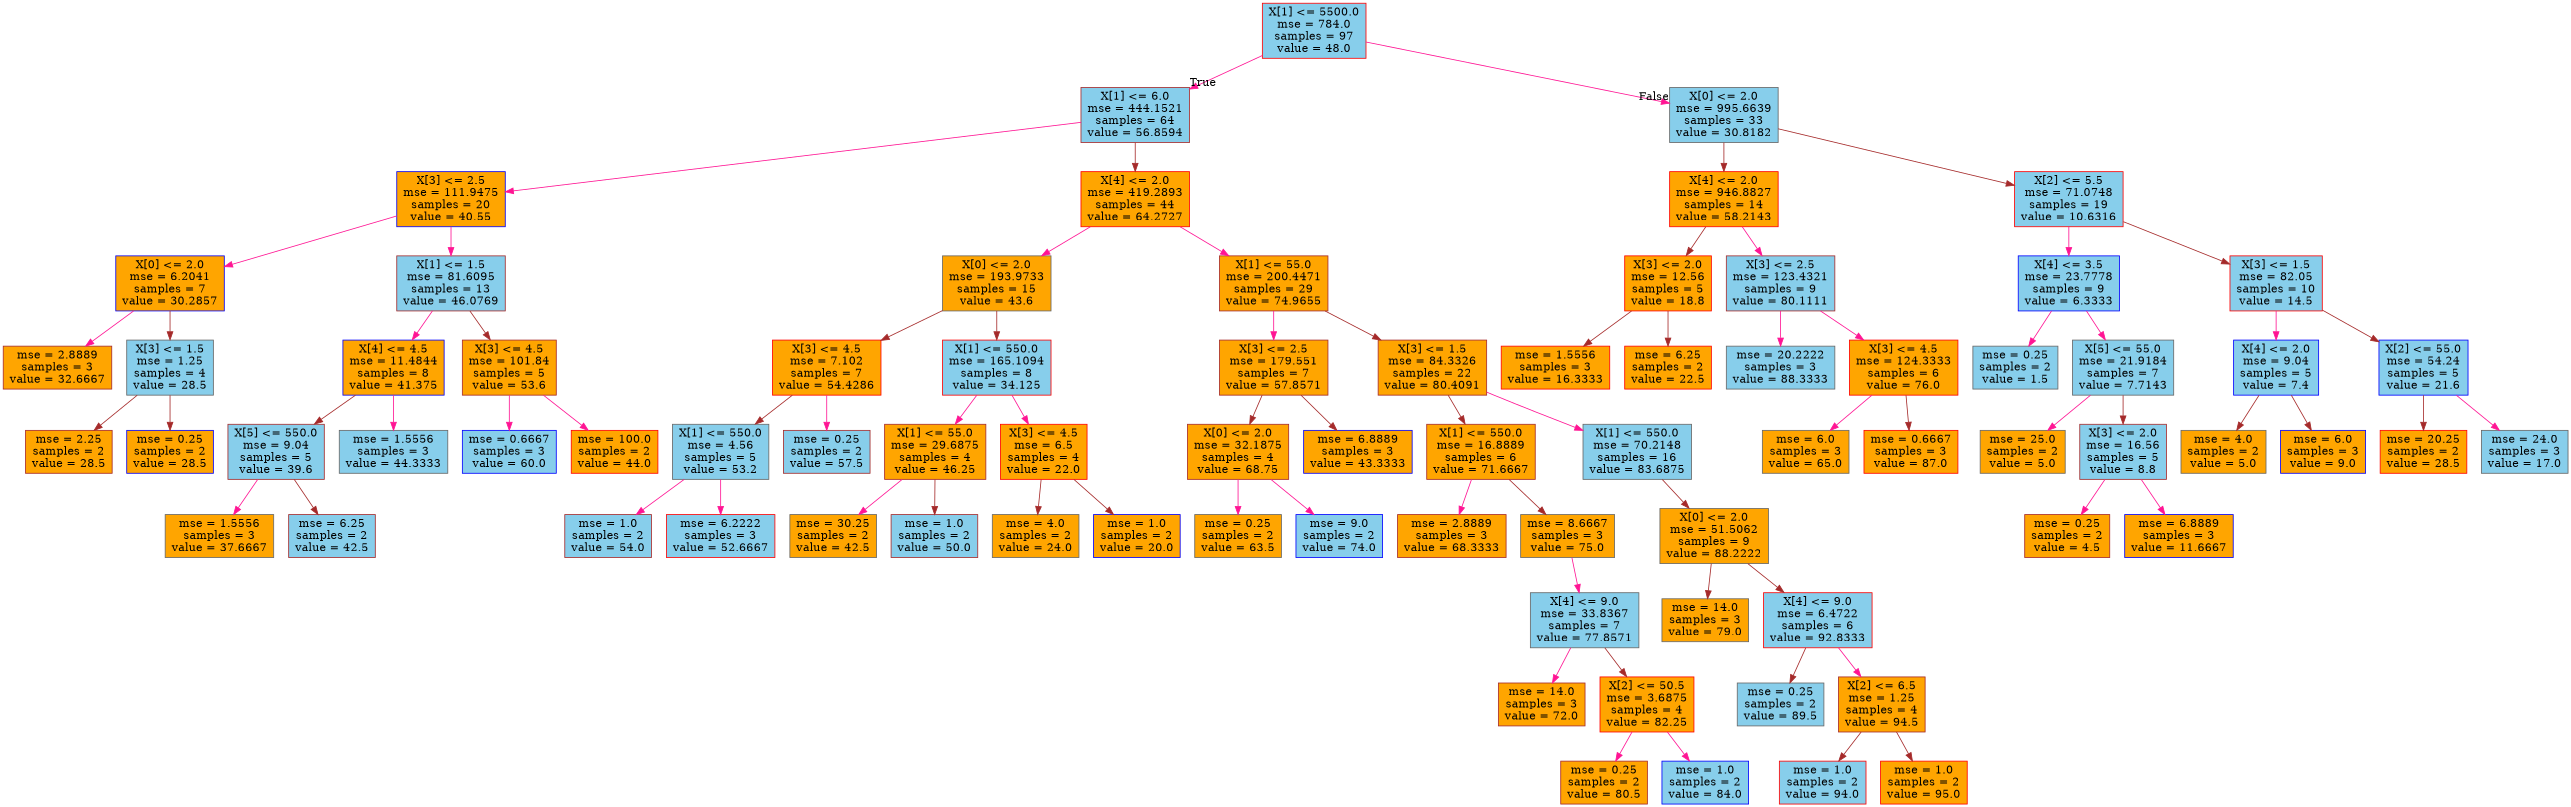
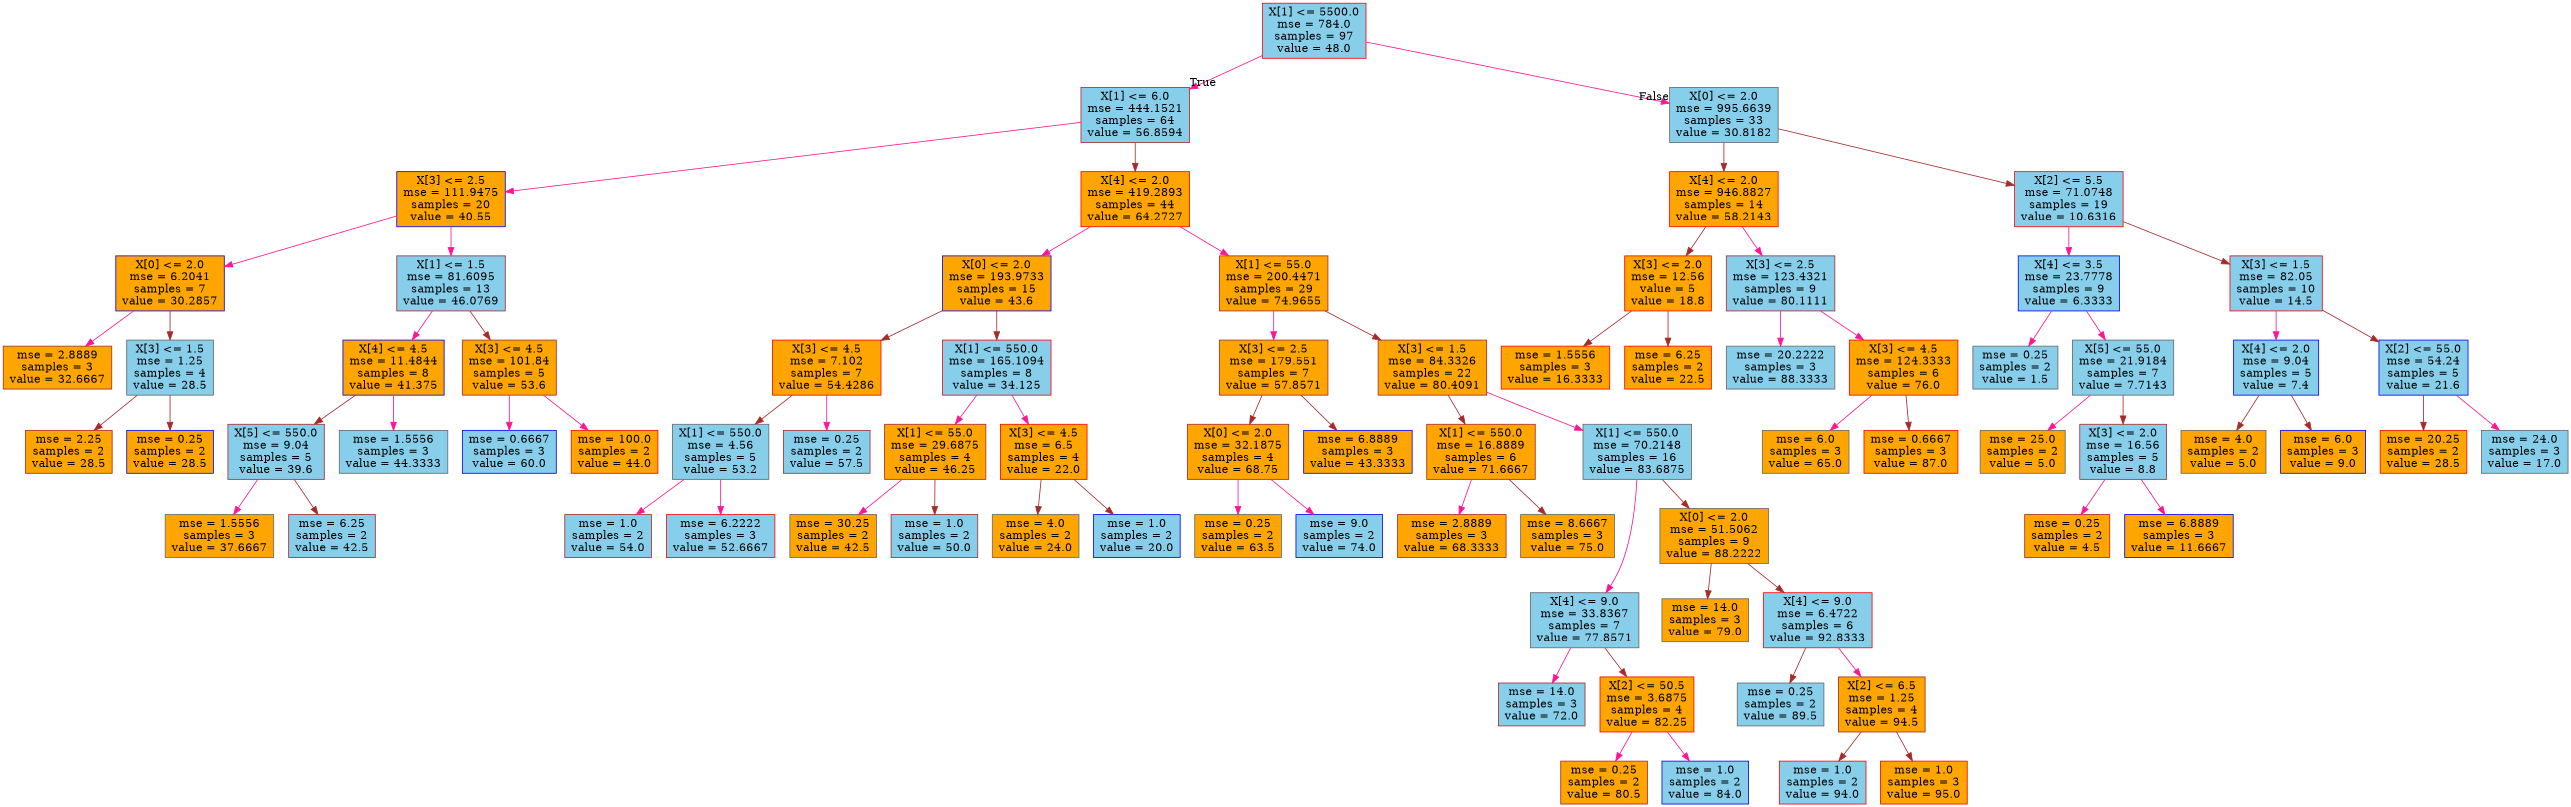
  digraph {
    node [color=brown fillcolor=orange shape=box style=filled]
    edge [color=deeppink]
    n1 [color=red fillcolor=skyblue label="X[1] <= 5500.0\nmse = 784.0\nsamples = 97\nvalue = 48.0"]
    n2 [fillcolor=skyblue label="X[1] <= 6.0\nmse = 444.1521\nsamples = 64\nvalue = 56.8594"]
    n3 [color=gray40 fillcolor=skyblue label="X[0] <= 2.0\nmse = 995.6639\nsamples = 33\nvalue = 30.8182"]
    n4 [color=blue label="X[3] <= 2.5\nmse = 111.9475\nsamples = 20\nvalue = 40.55"]
    n5 [color=red label="X[4] <= 2.0\nmse = 419.2893\nsamples = 44\nvalue = 64.2727"]
    n6 [color=red label="X[4] <= 2.0\nmse = 946.8827\nsamples = 14\nvalue = 58.2143"]
    n7 [color=red fillcolor=skyblue label="X[2] <= 5.5\nmse = 71.0748\nsamples = 19\nvalue = 10.6316"]
    n8 [color=blue label="X[0] <= 2.0\nmse = 6.2041\nsamples = 7\nvalue = 30.2857"]
    n9 [fillcolor=skyblue label="X[1] <= 1.5\nmse = 81.6095\nsamples = 13\nvalue = 46.0769"]
-   n10 [color=gray40 label="X[0] <= 2.0\nmse = 193.9733\nsamples = 15\nvalue = 43.6"]
+   n10 [color=blue label="X[0] <= 2.0\nmse = 193.9733\nsamples = 15\nvalue = 43.6"]
    n11 [label="X[1] <= 55.0\nmse = 200.4471\nsamples = 29\nvalue = 74.9655"]
    n12 [label="mse = 2.8889\nsamples = 3\nvalue = 32.6667"]
    n13 [color=gray40 fillcolor=skyblue label="X[3] <= 1.5\nmse = 1.25\nsamples = 4\nvalue = 28.5"]
    n14 [color=blue label="X[4] <= 4.5\nmse = 11.4844\nsamples = 8\nvalue = 41.375"]
    n15 [label="X[3] <= 4.5\nmse = 101.84\nsamples = 5\nvalue = 53.6"]
    n16 [label="mse = 2.25\nsamples = 2\nvalue = 28.5"]
    n17 [color=blue label="mse = 0.25\nsamples = 2\nvalue = 28.5"]
    n18 [fillcolor=skyblue label="X[5] <= 550.0\nmse = 9.04\nsamples = 5\nvalue = 39.6"]
    n19 [color=gray40 fillcolor=skyblue label="mse = 1.5556\nsamples = 3\nvalue = 44.3333"]
    n20 [color=blue fillcolor=skyblue label="mse = 0.6667\nsamples = 3\nvalue = 60.0"]
    n21 [color=red label="mse = 100.0\nsamples = 2\nvalue = 44.0"]
    n22 [color=gray40 label="mse = 1.5556\nsamples = 3\nvalue = 37.6667"]
    n23 [fillcolor=skyblue label="mse = 6.25\nsamples = 2\nvalue = 42.5"]
    n24 [color=red label="X[3] <= 4.5\nmse = 7.102\nsamples = 7\nvalue = 54.4286"]
    n25 [color=red fillcolor=skyblue label="X[1] <= 550.0\nmse = 165.1094\nsamples = 8\nvalue = 34.125"]
    n26 [label="X[3] <= 2.5\nmse = 179.551\nsamples = 7\nvalue = 57.8571"]
    n27 [label="X[3] <= 1.5\nmse = 84.3326\nsamples = 22\nvalue = 80.4091"]
    n28 [color=gray40 fillcolor=skyblue label="X[1] <= 550.0\nmse = 4.56\nsamples = 5\nvalue = 53.2"]
    n29 [fillcolor=skyblue label="mse = 0.25\nsamples = 2\nvalue = 57.5"]
    n30 [label="X[1] <= 55.0\nmse = 29.6875\nsamples = 4\nvalue = 46.25"]
    n31 [color=red label="X[3] <= 4.5\nmse = 6.5\nsamples = 4\nvalue = 22.0"]
    n32 [fillcolor=skyblue label="mse = 1.0\nsamples = 2\nvalue = 54.0"]
    n33 [color=red fillcolor=skyblue label="mse = 6.2222\nsamples = 3\nvalue = 52.6667"]
    n34 [color=gray40 label="mse = 30.25\nsamples = 2\nvalue = 42.5"]
    n35 [fillcolor=skyblue label="mse = 1.0\nsamples = 2\nvalue = 50.0"]
    n36 [color=gray40 label="mse = 4.0\nsamples = 2\nvalue = 24.0"]
-   n37 [color=blue label="mse = 1.0\nsamples = 2\nvalue = 20.0"]
+   n37 [color=blue fillcolor=skyblue label="mse = 1.0\nsamples = 2\nvalue = 20.0"]
    n38 [label="X[0] <= 2.0\nmse = 32.1875\nsamples = 4\nvalue = 68.75"]
    n39 [color=blue label="mse = 6.8889\nsamples = 3\nvalue = 43.3333"]
    n40 [label="X[1] <= 550.0\nmse = 16.8889\nsamples = 6\nvalue = 71.6667"]
    n41 [color=gray40 fillcolor=skyblue label="X[1] <= 550.0\nmse = 70.2148\nsamples = 16\nvalue = 83.6875"]
    n42 [color=gray40 label="mse = 0.25\nsamples = 2\nvalue = 63.5"]
    n43 [color=blue fillcolor=skyblue label="mse = 9.0\nsamples = 2\nvalue = 74.0"]
    n44 [label="mse = 2.8889\nsamples = 3\nvalue = 68.3333"]
    n45 [color=gray40 label="mse = 8.6667\nsamples = 3\nvalue = 75.0"]
    n46 [color=gray40 fillcolor=skyblue label="X[4] <= 9.0\nmse = 33.8367\nsamples = 7\nvalue = 77.8571"]
    n47 [color=gray40 label="X[0] <= 2.0\nmse = 51.5062\nsamples = 9\nvalue = 88.2222"]
-   n48 [label="mse = 14.0\nsamples = 3\nvalue = 72.0"]
+   n48 [fillcolor=skyblue label="mse = 14.0\nsamples = 3\nvalue = 72.0"]
    n49 [color=red label="X[2] <= 50.5\nmse = 3.6875\nsamples = 4\nvalue = 82.25"]
    n50 [color=gray40 label="mse = 14.0\nsamples = 3\nvalue = 79.0"]
    n51 [color=red fillcolor=skyblue label="X[4] <= 9.0\nmse = 6.4722\nsamples = 6\nvalue = 92.8333"]
    n52 [label="mse = 0.25\nsamples = 2\nvalue = 80.5"]
    n53 [color=blue fillcolor=skyblue label="mse = 1.0\nsamples = 2\nvalue = 84.0"]
    n54 [color=gray40 fillcolor=skyblue label="mse = 0.25\nsamples = 2\nvalue = 89.5"]
    n55 [label="X[2] <= 6.5\nmse = 1.25\nsamples = 4\nvalue = 94.5"]
    n56 [color=red fillcolor=skyblue label="mse = 1.0\nsamples = 2\nvalue = 94.0"]
-   n57 [color=red label="mse = 1.0\nsamples = 2\nvalue = 95.0"]
-   n58 [color=red label="X[3] <= 2.0\nmse = 12.56\nsamples = 5\nvalue = 18.8"]
+   n57 [color=red label="mse = 1.0\nsamples = 3\nvalue = 95.0"]
+   n58 [color=red label="X[3] <= 2.0\nmse = 12.56\nvalue = 5\nvalue = 18.8"]
    n59 [fillcolor=skyblue label="X[3] <= 2.5\nmse = 123.4321\nsamples = 9\nvalue = 80.1111"]
    n60 [color=blue fillcolor=skyblue label="X[4] <= 3.5\nmse = 23.7778\nsamples = 9\nvalue = 6.3333"]
    n61 [color=red fillcolor=skyblue label="X[3] <= 1.5\nmse = 82.05\nsamples = 10\nvalue = 14.5"]
    n62 [color=red label="mse = 1.5556\nsamples = 3\nvalue = 16.3333"]
    n63 [color=red label="mse = 6.25\nsamples = 2\nvalue = 22.5"]
    n64 [color=gray40 fillcolor=skyblue label="mse = 20.2222\nsamples = 3\nvalue = 88.3333"]
    n65 [color=red label="X[3] <= 4.5\nmse = 124.3333\nsamples = 6\nvalue = 76.0"]
    n66 [color=gray40 label="mse = 6.0\nsamples = 3\nvalue = 65.0"]
    n67 [color=red label="mse = 0.6667\nsamples = 3\nvalue = 87.0"]
    n68 [color=gray40 fillcolor=skyblue label="mse = 0.25\nsamples = 2\nvalue = 1.5"]
    n69 [color=gray40 fillcolor=skyblue label="X[5] <= 55.0\nmse = 21.9184\nsamples = 7\nvalue = 7.7143"]
    n70 [color=blue fillcolor=skyblue label="X[4] <= 2.0\nmse = 9.04\nsamples = 5\nvalue = 7.4"]
    n71 [color=blue fillcolor=skyblue label="X[2] <= 55.0\nmse = 54.24\nsamples = 5\nvalue = 21.6"]
    n72 [color=gray40 label="mse = 25.0\nsamples = 2\nvalue = 5.0"]
    n73 [fillcolor=skyblue label="X[3] <= 2.0\nmse = 16.56\nsamples = 5\nvalue = 8.8"]
    n74 [label="mse = 0.25\nsamples = 2\nvalue = 4.5"]
    n75 [color=blue label="mse = 6.8889\nsamples = 3\nvalue = 11.6667"]
    n76 [color=gray40 label="mse = 4.0\nsamples = 2\nvalue = 5.0"]
    n77 [color=blue label="mse = 6.0\nsamples = 3\nvalue = 9.0"]
    n78 [color=red label="mse = 20.25\nsamples = 2\nvalue = 28.5"]
    n79 [color=gray40 fillcolor=skyblue label="mse = 24.0\nsamples = 3\nvalue = 17.0"]
    n1 -> n2 [headlabel=True labelangle=45 labeldistance=2.5]
    n1 -> n3 [headlabel=False labelangle=-45 labeldistance=2.5]
    n2 -> n4
    n2 -> n5 [color=brown]
    n3 -> n6 [color=brown]
    n3 -> n7 [color=brown]
    n4 -> n8
    n4 -> n9
    n5 -> n10
    n5 -> n11
    n6 -> n58 [color=brown]
    n6 -> n59
    n7 -> n60
    n7 -> n61 [color=brown]
    n8 -> n12
    n8 -> n13 [color=brown]
    n9 -> n14
    n9 -> n15 [color=brown]
    n10 -> n24 [color=brown]
    n10 -> n25 [color=brown]
    n11 -> n26
    n11 -> n27 [color=brown]
    n13 -> n16 [color=brown]
    n13 -> n17 [color=brown]
    n14 -> n18 [color=brown]
    n14 -> n19
    n15 -> n20
    n15 -> n21
    n18 -> n22
    n18 -> n23 [color=brown]
    n24 -> n28 [color=brown]
    n24 -> n29
    n25 -> n30
    n25 -> n31
    n26 -> n38 [color=brown]
    n26 -> n39 [color=brown]
    n27 -> n40 [color=brown]
    n27 -> n41
    n28 -> n32
    n28 -> n33
    n30 -> n34
    n30 -> n35 [color=brown]
    n31 -> n36 [color=brown]
    n31 -> n37 [color=brown]
    n38 -> n42
    n38 -> n43
    n40 -> n44
    n40 -> n45 [color=brown]
-   n45 -> n46
+   n41 -> n46
    n41 -> n47 [color=brown]
    n46 -> n48
    n46 -> n49 [color=brown]
    n47 -> n50 [color=brown]
    n47 -> n51 [color=brown]
    n49 -> n52
    n49 -> n53
    n51 -> n54 [color=brown]
    n51 -> n55
    n55 -> n56 [color=brown]
    n55 -> n57 [color=brown]
    n58 -> n62 [color=brown]
    n58 -> n63 [color=brown]
    n59 -> n64
    n59 -> n65
    n60 -> n68
    n60 -> n69
    n61 -> n70
    n61 -> n71 [color=brown]
    n65 -> n66
    n65 -> n67 [color=brown]
    n69 -> n72
    n69 -> n73 [color=brown]
    n70 -> n76 [color=brown]
    n70 -> n77 [color=brown]
    n71 -> n78 [color=brown]
    n71 -> n79
    n73 -> n74
    n73 -> n75
  }
